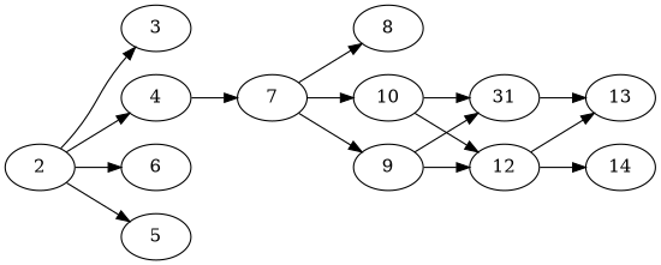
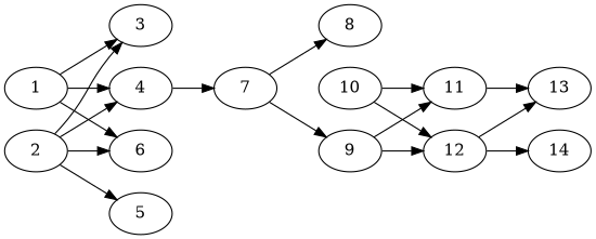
  digraph {
    rankdir=LR
    node [alpha=0.17]
+   1 [expect_size=36926464]
    3 [alpha=0.19 expect_size=12028928]
    4 [alpha=0.19 expect_size=37875712]
    6 [alpha=0.13 expect_size=34234368]
    7 [alpha=0.12 expect_size=11437056]
    8 [alpha=0.16 expect_size=10493952]
    9 [alpha=0.18 expect_size=28187648]
    10 [alpha=0.02 expect_size=16656384]
    2 [alpha=0.14 expect_size=25951232]
    5 [expect_size=34434048]
-   11 [alpha=0.02 expect_size=28146688 label=31]
+   11 [alpha=0.02 expect_size=28146688]
    12 [alpha=0.08 expect_size=21270528]
    13 [alpha=0.08 expect_size=7079936]
    14 [alpha=0.12 expect_size=5545984]
+   1 -> 3
+   1 -> 4
+   1 -> 6
    4 -> 7
    7 -> 8
    7 -> 9
-   7 -> 10
    9 -> 11
    9 -> 12
    10 -> 11
    10 -> 12
    2 -> 3
    2 -> 4
    2 -> 6
    2 -> 5
    11 -> 13
    12 -> 13
    12 -> 14
  }
